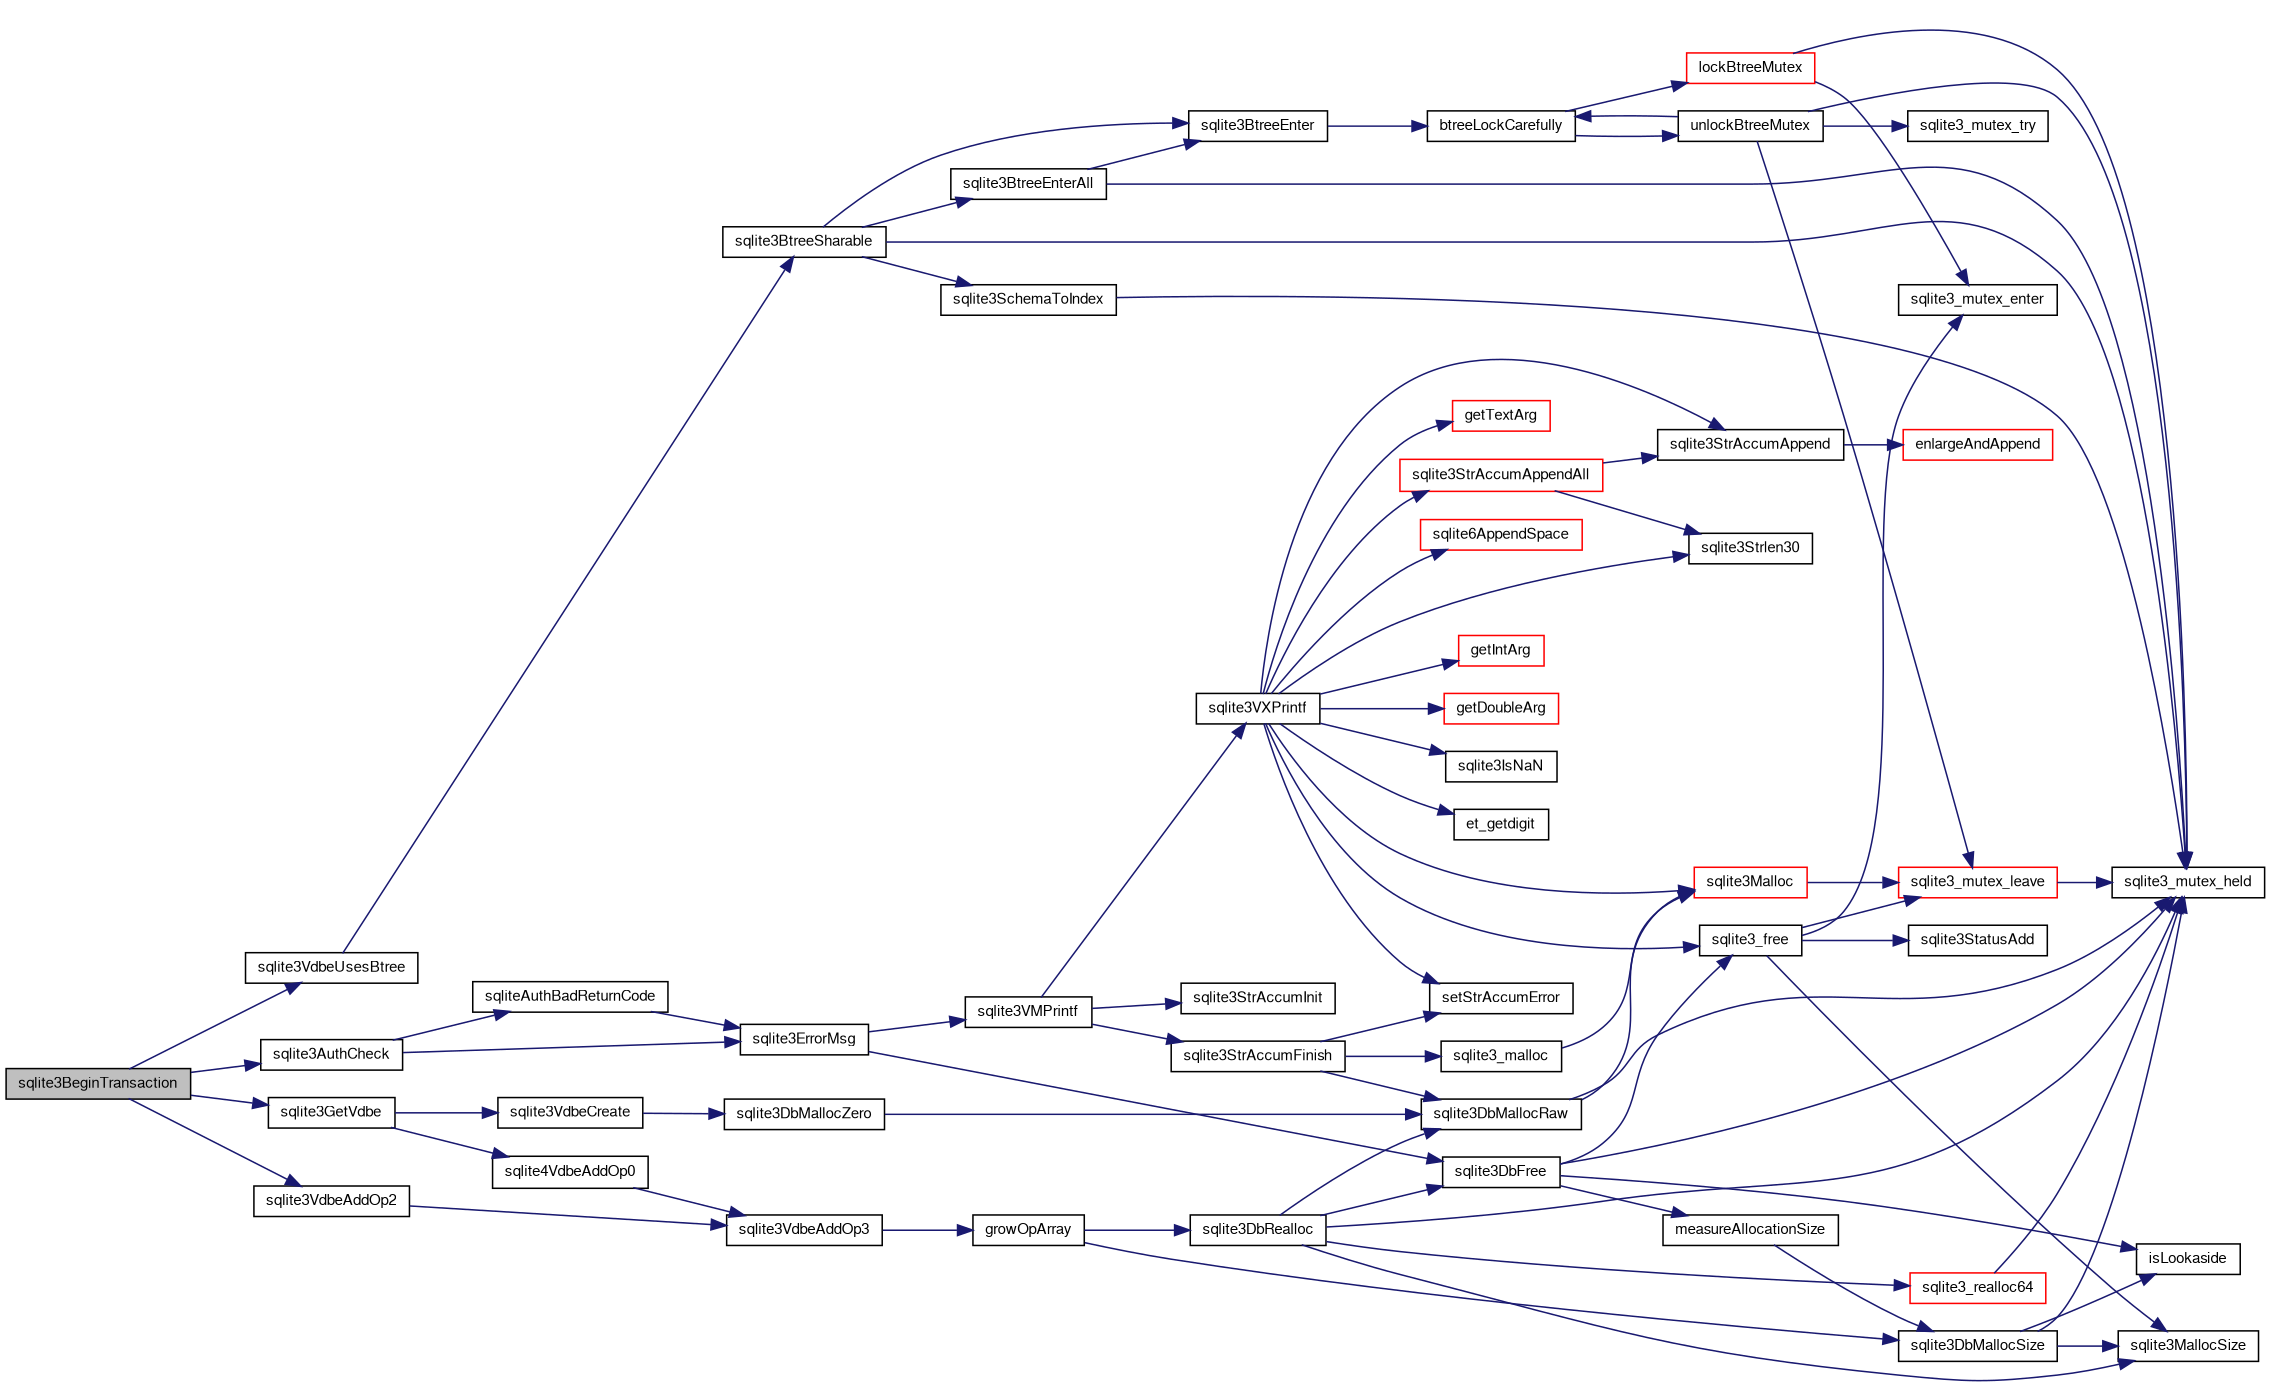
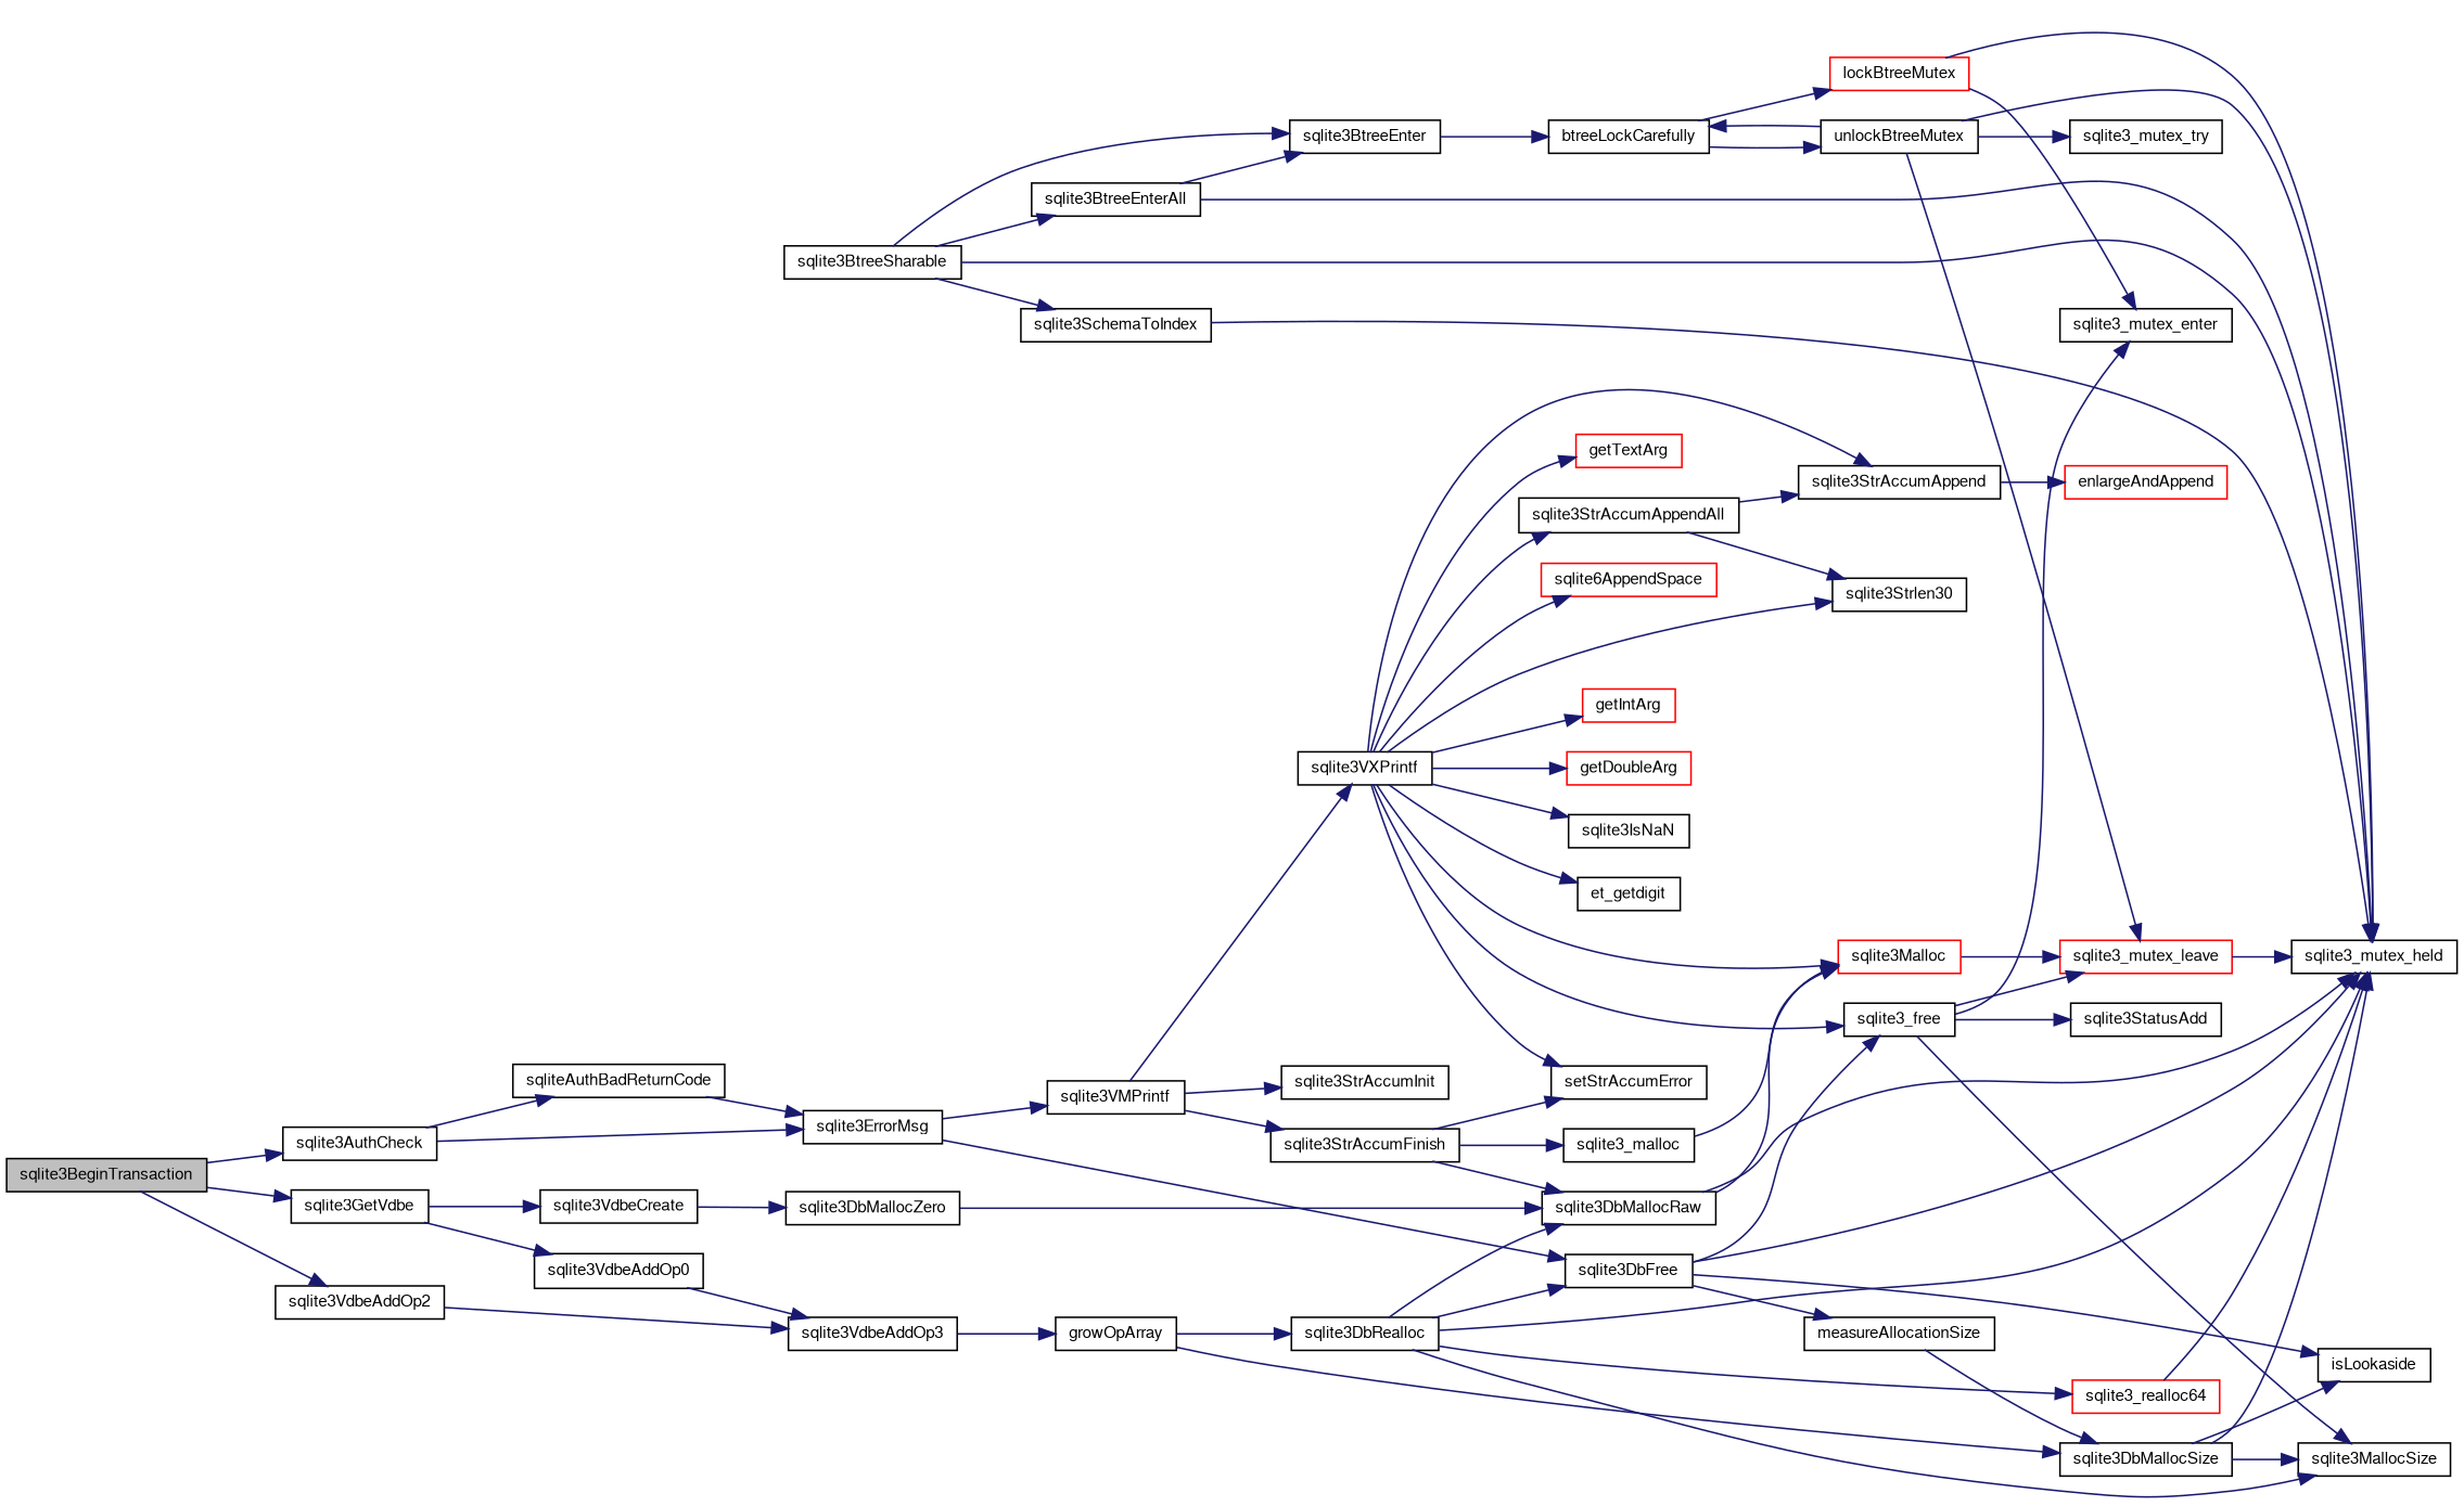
  digraph {
    rankdir=LR
    node [color=black fillcolor=white fontname=FreeSans fontsize=10 shape=record style=filled]
    edge [color=midnightblue fontname=FreeSans fontsize=10 labelfontname=FreeSans labelfontsize=10 style=solid]
    n1 [fillcolor=grey75 fontcolor=black height=0.2 label=sqlite3BeginTransaction width=0.4]
    n2 [height=0.2 label=sqlite3AuthCheck width=0.4]
    n3 [height=0.2 label=sqlite3GetVdbe width=0.4]
    n4 [height=0.2 label=sqlite3VdbeAddOp2 width=0.4]
-   n5 [height=0.2 label=sqlite3VdbeUsesBtree width=0.4]
    n6 [height=0.2 label=sqlite3ErrorMsg width=0.4]
    n7 [height=0.2 label=sqliteAuthBadReturnCode width=0.4]
    n8 [height=0.2 label=sqlite3VdbeCreate width=0.4]
-   n9 [height=0.2 label=sqlite4VdbeAddOp0 width=0.4]
+   n9 [height=0.2 label=sqlite3VdbeAddOp0 width=0.4]
    n10 [height=0.2 label=sqlite3VdbeAddOp3 width=0.4]
    n11 [height=0.2 label=sqlite3BtreeSharable width=0.4]
    n12 [height=0.2 label=sqlite3VMPrintf width=0.4]
    n13 [height=0.2 label=sqlite3DbFree width=0.4]
    n14 [height=0.2 label=sqlite3StrAccumInit width=0.4]
    n15 [height=0.2 label=sqlite3VXPrintf width=0.4]
    n16 [height=0.2 label=sqlite3StrAccumFinish width=0.4]
    n17 [height=0.2 label=sqlite3_free width=0.4]
    n18 [height=0.2 label=sqlite3_mutex_held width=0.4]
    n19 [height=0.2 label=measureAllocationSize width=0.4]
    n20 [height=0.2 label=isLookaside width=0.4]
    n21 [height=0.2 label=sqlite3StrAccumAppend width=0.4]
    n22 [color=red height=0.2 label=getIntArg width=0.4]
    n23 [color=red height=0.2 label=sqlite3Malloc width=0.4]
    n24 [height=0.2 label=setStrAccumError width=0.4]
    n25 [color=red height=0.2 label=getDoubleArg width=0.4]
    n26 [height=0.2 label=sqlite3IsNaN width=0.4]
    n27 [height=0.2 label=sqlite3Strlen30 width=0.4]
    n28 [height=0.2 label=et_getdigit width=0.4]
    n29 [color=red height=0.2 label=getTextArg width=0.4]
-   n30 [color=red height=0.2 label=sqlite3StrAccumAppendAll width=0.4]
+   n30 [height=0.2 label=sqlite3StrAccumAppendAll width=0.4]
    n31 [color=red height=0.2 label=sqlite6AppendSpace width=0.4]
    n32 [height=0.2 label=sqlite3DbMallocRaw width=0.4]
    n33 [height=0.2 label=sqlite3_malloc width=0.4]
    n34 [color=red height=0.2 label=enlargeAndAppend width=0.4]
    n35 [color=red height=0.2 label=sqlite3_mutex_leave width=0.4]
    n36 [height=0.2 label=sqlite3_mutex_enter width=0.4]
    n37 [height=0.2 label=sqlite3StatusAdd width=0.4]
    n38 [height=0.2 label=sqlite3MallocSize width=0.4]
    n39 [height=0.2 label=sqlite3DbMallocSize width=0.4]
    n40 [height=0.2 label=sqlite3DbMallocZero width=0.4]
    n41 [height=0.2 label=growOpArray width=0.4]
    n42 [height=0.2 label=sqlite3DbRealloc width=0.4]
    n43 [color=red height=0.2 label=sqlite3_realloc64 width=0.4]
    n44 [height=0.2 label=sqlite3SchemaToIndex width=0.4]
    n45 [height=0.2 label=sqlite3BtreeEnter width=0.4]
    n46 [height=0.2 label=sqlite3BtreeEnterAll width=0.4]
    n47 [height=0.2 label=btreeLockCarefully width=0.4]
    n48 [height=0.2 label=unlockBtreeMutex width=0.4]
    n49 [color=red height=0.2 label=lockBtreeMutex width=0.4]
    n50 [height=0.2 label=sqlite3_mutex_try width=0.4]
    n1 -> n2
    n1 -> n3
    n1 -> n4
-   n1 -> n5
    n2 -> n6
    n2 -> n7
    n3 -> n8
    n3 -> n9
    n4 -> n10
-   n5 -> n11
    n6 -> n12
    n6 -> n13
    n7 -> n6
    n8 -> n40
    n9 -> n10
    n10 -> n41
    n11 -> n18
    n11 -> n44
    n11 -> n45
    n11 -> n46
    n12 -> n14
    n12 -> n15
    n12 -> n16
    n13 -> n17
    n13 -> n18
    n13 -> n19
    n13 -> n20
    n15 -> n17
    n15 -> n21
    n15 -> n22
    n15 -> n23
    n15 -> n24
    n15 -> n25
    n15 -> n26
    n15 -> n27
    n15 -> n28
    n15 -> n29
    n15 -> n30
    n15 -> n31
    n16 -> n24
    n16 -> n32
    n16 -> n33
    n17 -> n35
    n17 -> n36
    n17 -> n37
    n17 -> n38
    n19 -> n39
    n21 -> n34
    n23 -> n35
    n30 -> n21
    n30 -> n27
    n32 -> n18
    n32 -> n23
    n33 -> n23
    n35 -> n18
    n39 -> n18
    n39 -> n20
    n39 -> n38
    n40 -> n32
    n41 -> n39
    n41 -> n42
    n42 -> n13
    n42 -> n18
    n42 -> n32
    n42 -> n38
    n42 -> n43
    n43 -> n18
    n44 -> n18
    n45 -> n47
    n46 -> n18
    n46 -> n45
    n47 -> n48
    n47 -> n49
    n48 -> n18
    n48 -> n35
    n48 -> n47
    n48 -> n50
    n49 -> n18
    n49 -> n36
  }
